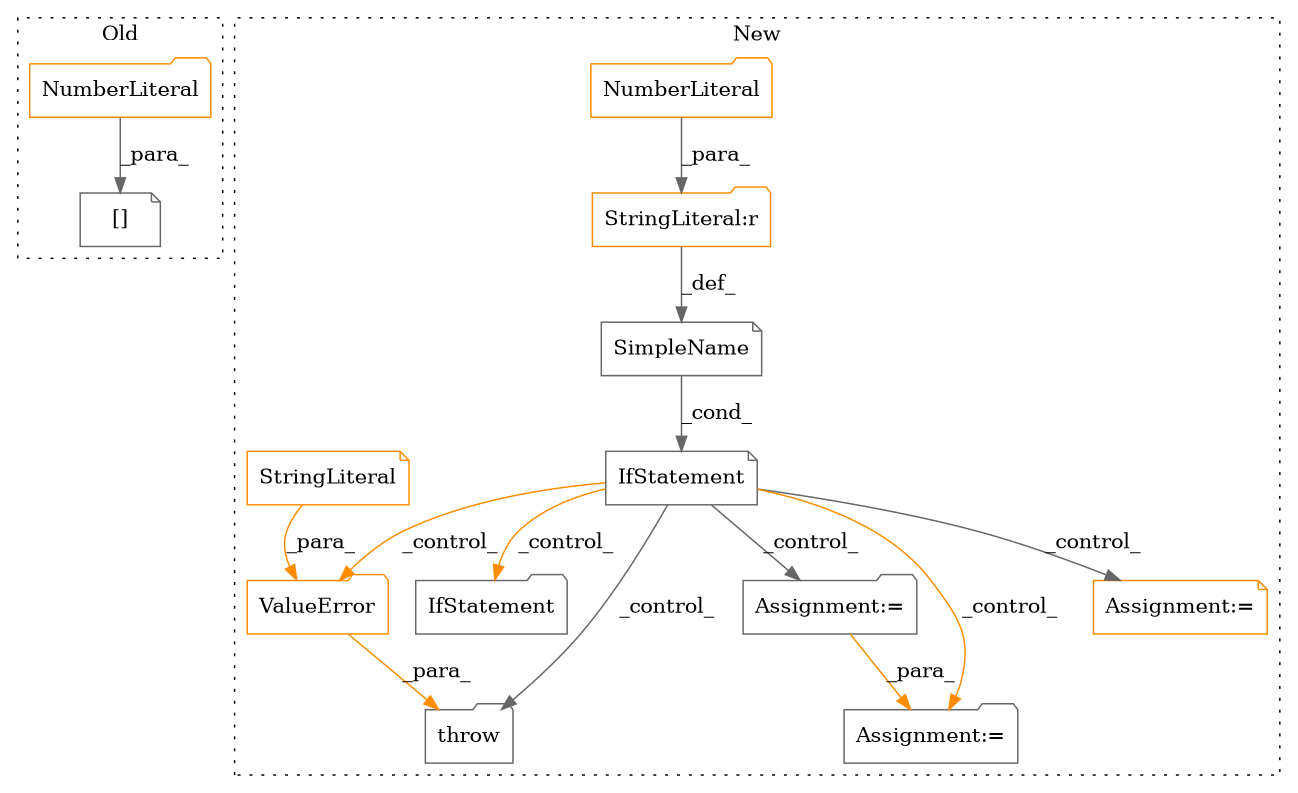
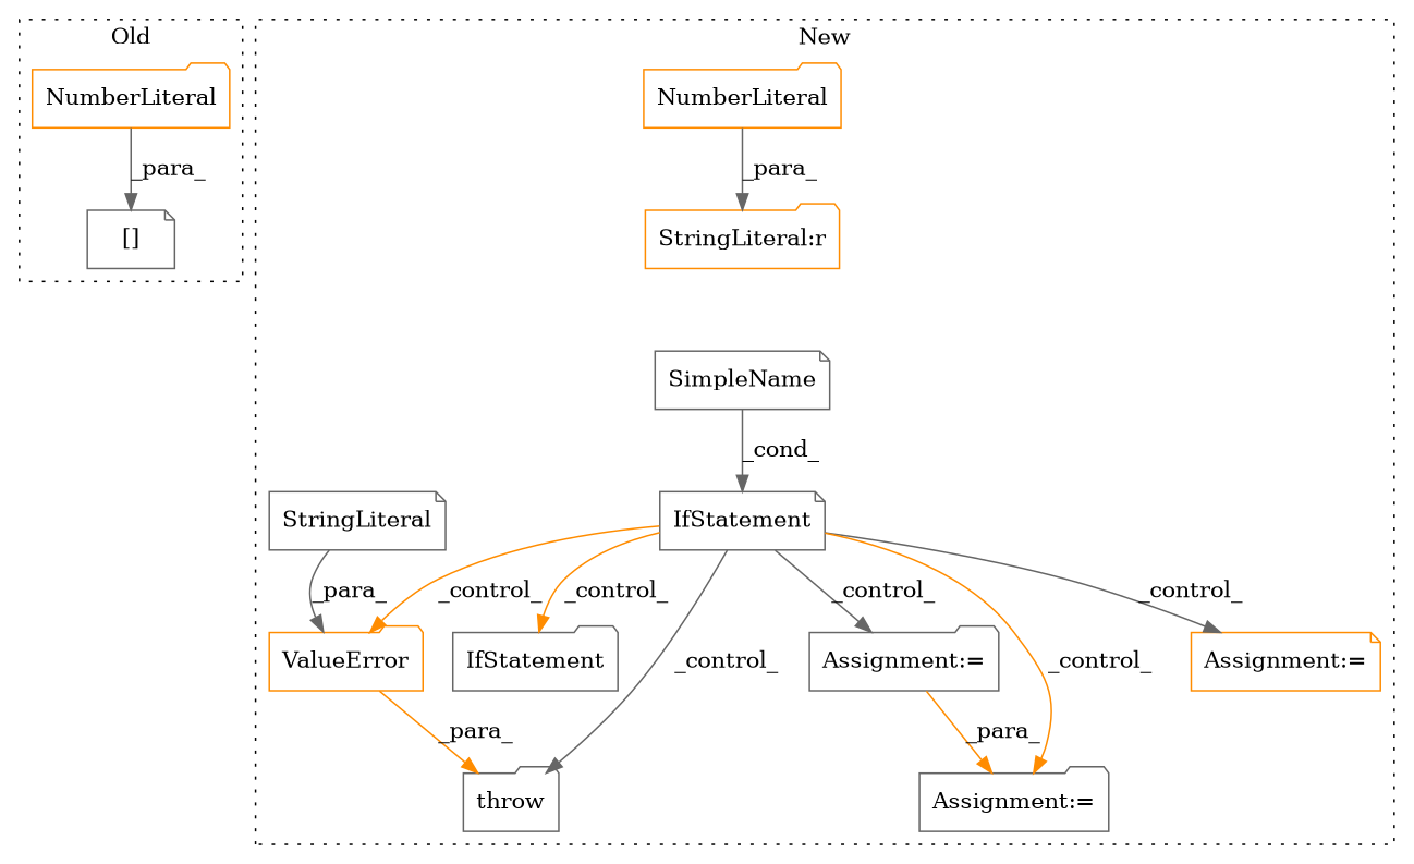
  digraph {
    node [a=7 color=gray40 l=1 s=3844 shape=folder]
    edge [color=gray40]
    n1 [a=2 l="60,1" label="[]" s="2177,2238" shape=note]
    n2 [a=34 color=darkorange label=NumberLiteral s=2237]
    n3 [a=32 color=darkorange l="11,1" label=ValueError s="4255,4302"]
    n4 [a=53 l=6 label=throw s=4249]
    n5 [a=42 label=SimpleName shape=note l="" s=""]
    n6 [a=25 l="4,2" label=IfStatement s="3689,3708" shape=note]
    n7 [a=27 color=darkorange l=4 label="StringLiteral:r" s=3703]
-   n8 [a=45 color=darkorange l=36 label=StringLiteral s=4266 shape=note]
+   n8 [a=45 l=36 label=StringLiteral s=4266 shape=note]
    n9 [a=34 color=darkorange label=NumberLiteral s=3707]
    n10 [color=darkorange l=32 label="Assignment:=" shape=note]
    n11 [l=29 label="Assignment:=" s=4162]
    n12 [l=16 label="Assignment:=" s=4029]
    n13 [a=25 l=32 label=IfStatement]
    subgraph cluster_1 {
      label=Old
      style=dotted
      n1
      n2
    }
    subgraph cluster_2 {
      label=New
      style=dotted
      n3
      n4
      n5
      n6
      n7
      n8
      n9
      n10
      n11
      n12
      n13
    }
    n2 -> n1 [label=_para_]
    n3 -> n4 [color=darkorange label=_para_]
    n5 -> n6 [label=_cond_]
    n6 -> n3 [color=darkorange label=_control_]
    n6 -> n4 [label=_control_]
    n6 -> n10 [label=_control_]
    n6 -> n11 [label=_control_]
    n6 -> n12 [color=darkorange label=_control_]
    n6 -> n13 [color=darkorange label=_control_]
-   n7 -> n5 [label=_def_]
-   n8 -> n3 [color=darkorange label=_para_]
+   n8 -> n3 [label=_para_]
    n9 -> n7 [label=_para_]
    n11 -> n12 [color=darkorange label=_para_]
  }
